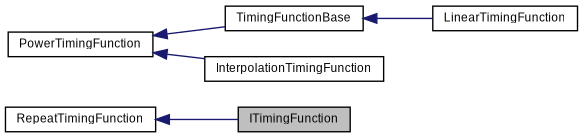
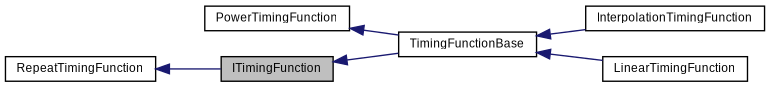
  digraph {
    rankdir=LR
    node [color=black fontname=Arial fontsize=9 shape=record]
    edge [color=midnightblue dir=back fontname=Arial fontsize=9 labelfontname=Arial labelfontsize=9 style=solid]
    n1 [fillcolor=grey75 fontcolor=black height=0.2 label=ITimingFunction style=filled width=0.4]
    n2 [height=0.2 label=TimingFunctionBase width=0.4]
    n3 [height=0.2 label=RepeatTimingFunction width=0.4]
    n4 [height=0.2 label=InterpolationTimingFunction width=0.4]
    n5 [height=0.2 label=LinearTimingFunction width=0.4]
    n6 [height=0.2 label=PowerTimingFunction width=0.4]
-   n6 -> n4
+   n1 -> n2
+   n2 -> n4
    n2 -> n5
    n3 -> n1
    n6 -> n2
  }
